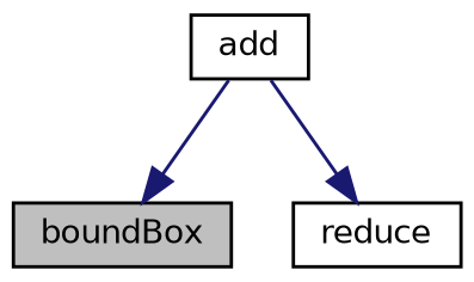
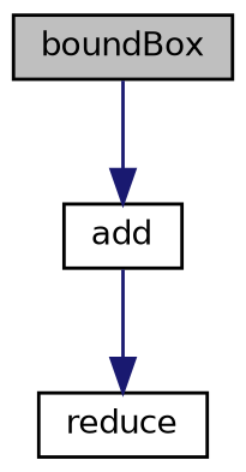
  digraph {
    rankdir=TB
    node [color=black fontname=Helvetica fontsize=10 shape=record]
    edge [color=midnightblue fontname=Helvetica fontsize=10 labelfontname=Helvetica labelfontsize=10 style=solid]
    n1 [fillcolor=grey75 fontcolor=black height=0.2 label=boundBox style=filled width=0.4]
    n2 [height=0.2 label=add width=0.4]
    n3 [height=0.2 label=reduce width=0.4]
-   n2 -> n1
+   n1 -> n2
    n2 -> n3
  }
